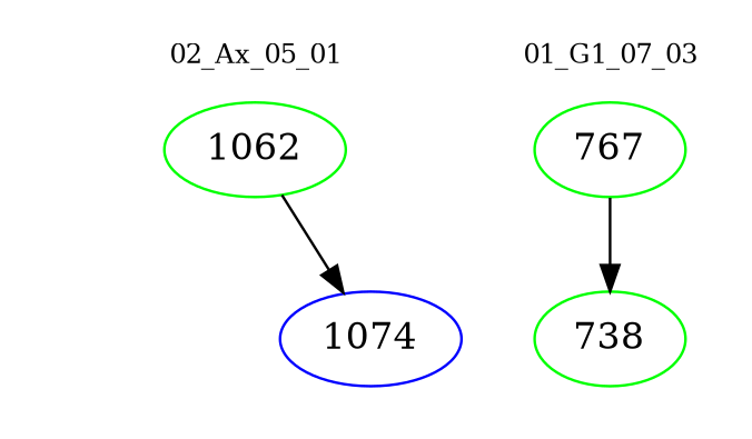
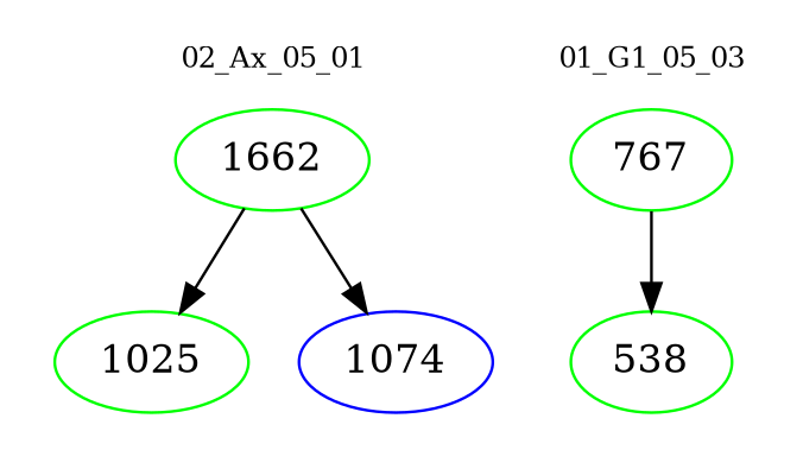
  digraph {
    node [color=green]
    edge [color=black]
-   n1 [label=1062]
+   n1 [label=1662]
+   n2 [label=1025]
    n3 [color=blue label=1074]
    n4 [label=767]
-   n5 [label=738]
+   n5 [label=538]
    subgraph cluster_1 {
      color=white
      fontsize=10
      label="02_Ax_05_01"
      n1
+     n2
      n3
    }
    subgraph cluster_2 {
      color=white
      fontsize=10
-     label="01_G1_07_03"
+     label="01_G1_05_03"
      n4
      n5
    }
+   n1 -> n2
    n1 -> n3
    n4 -> n5
  }
